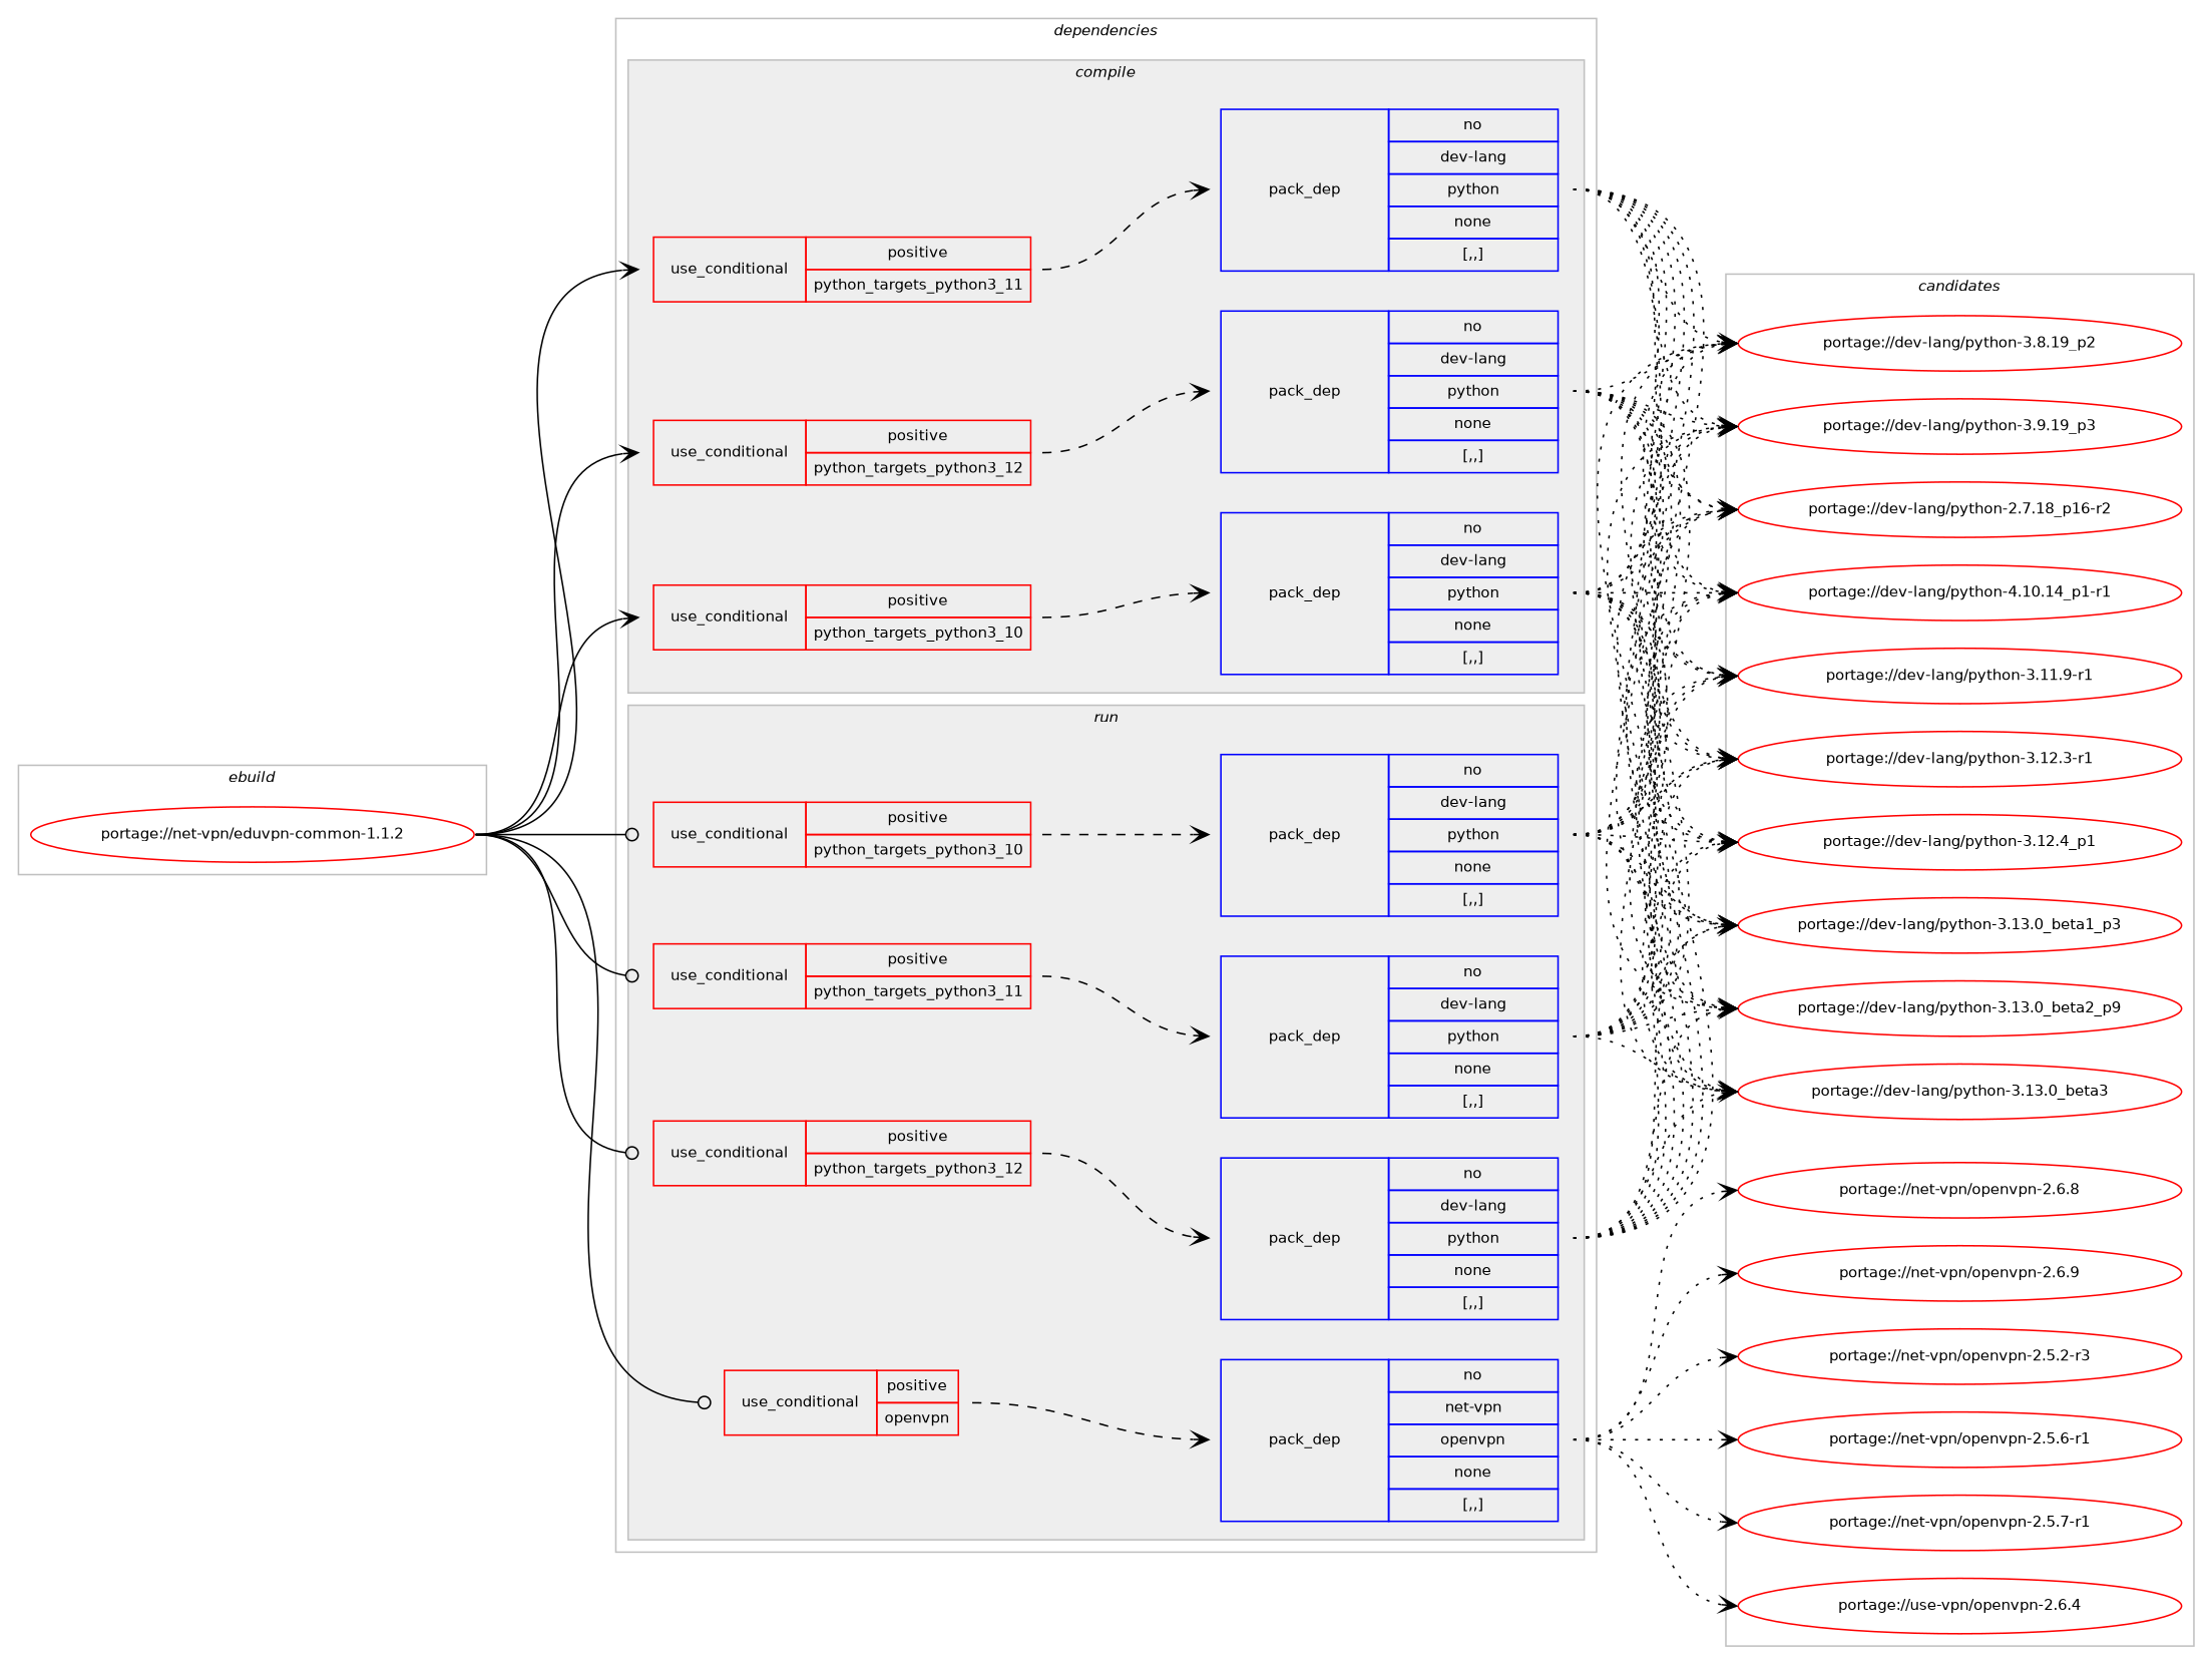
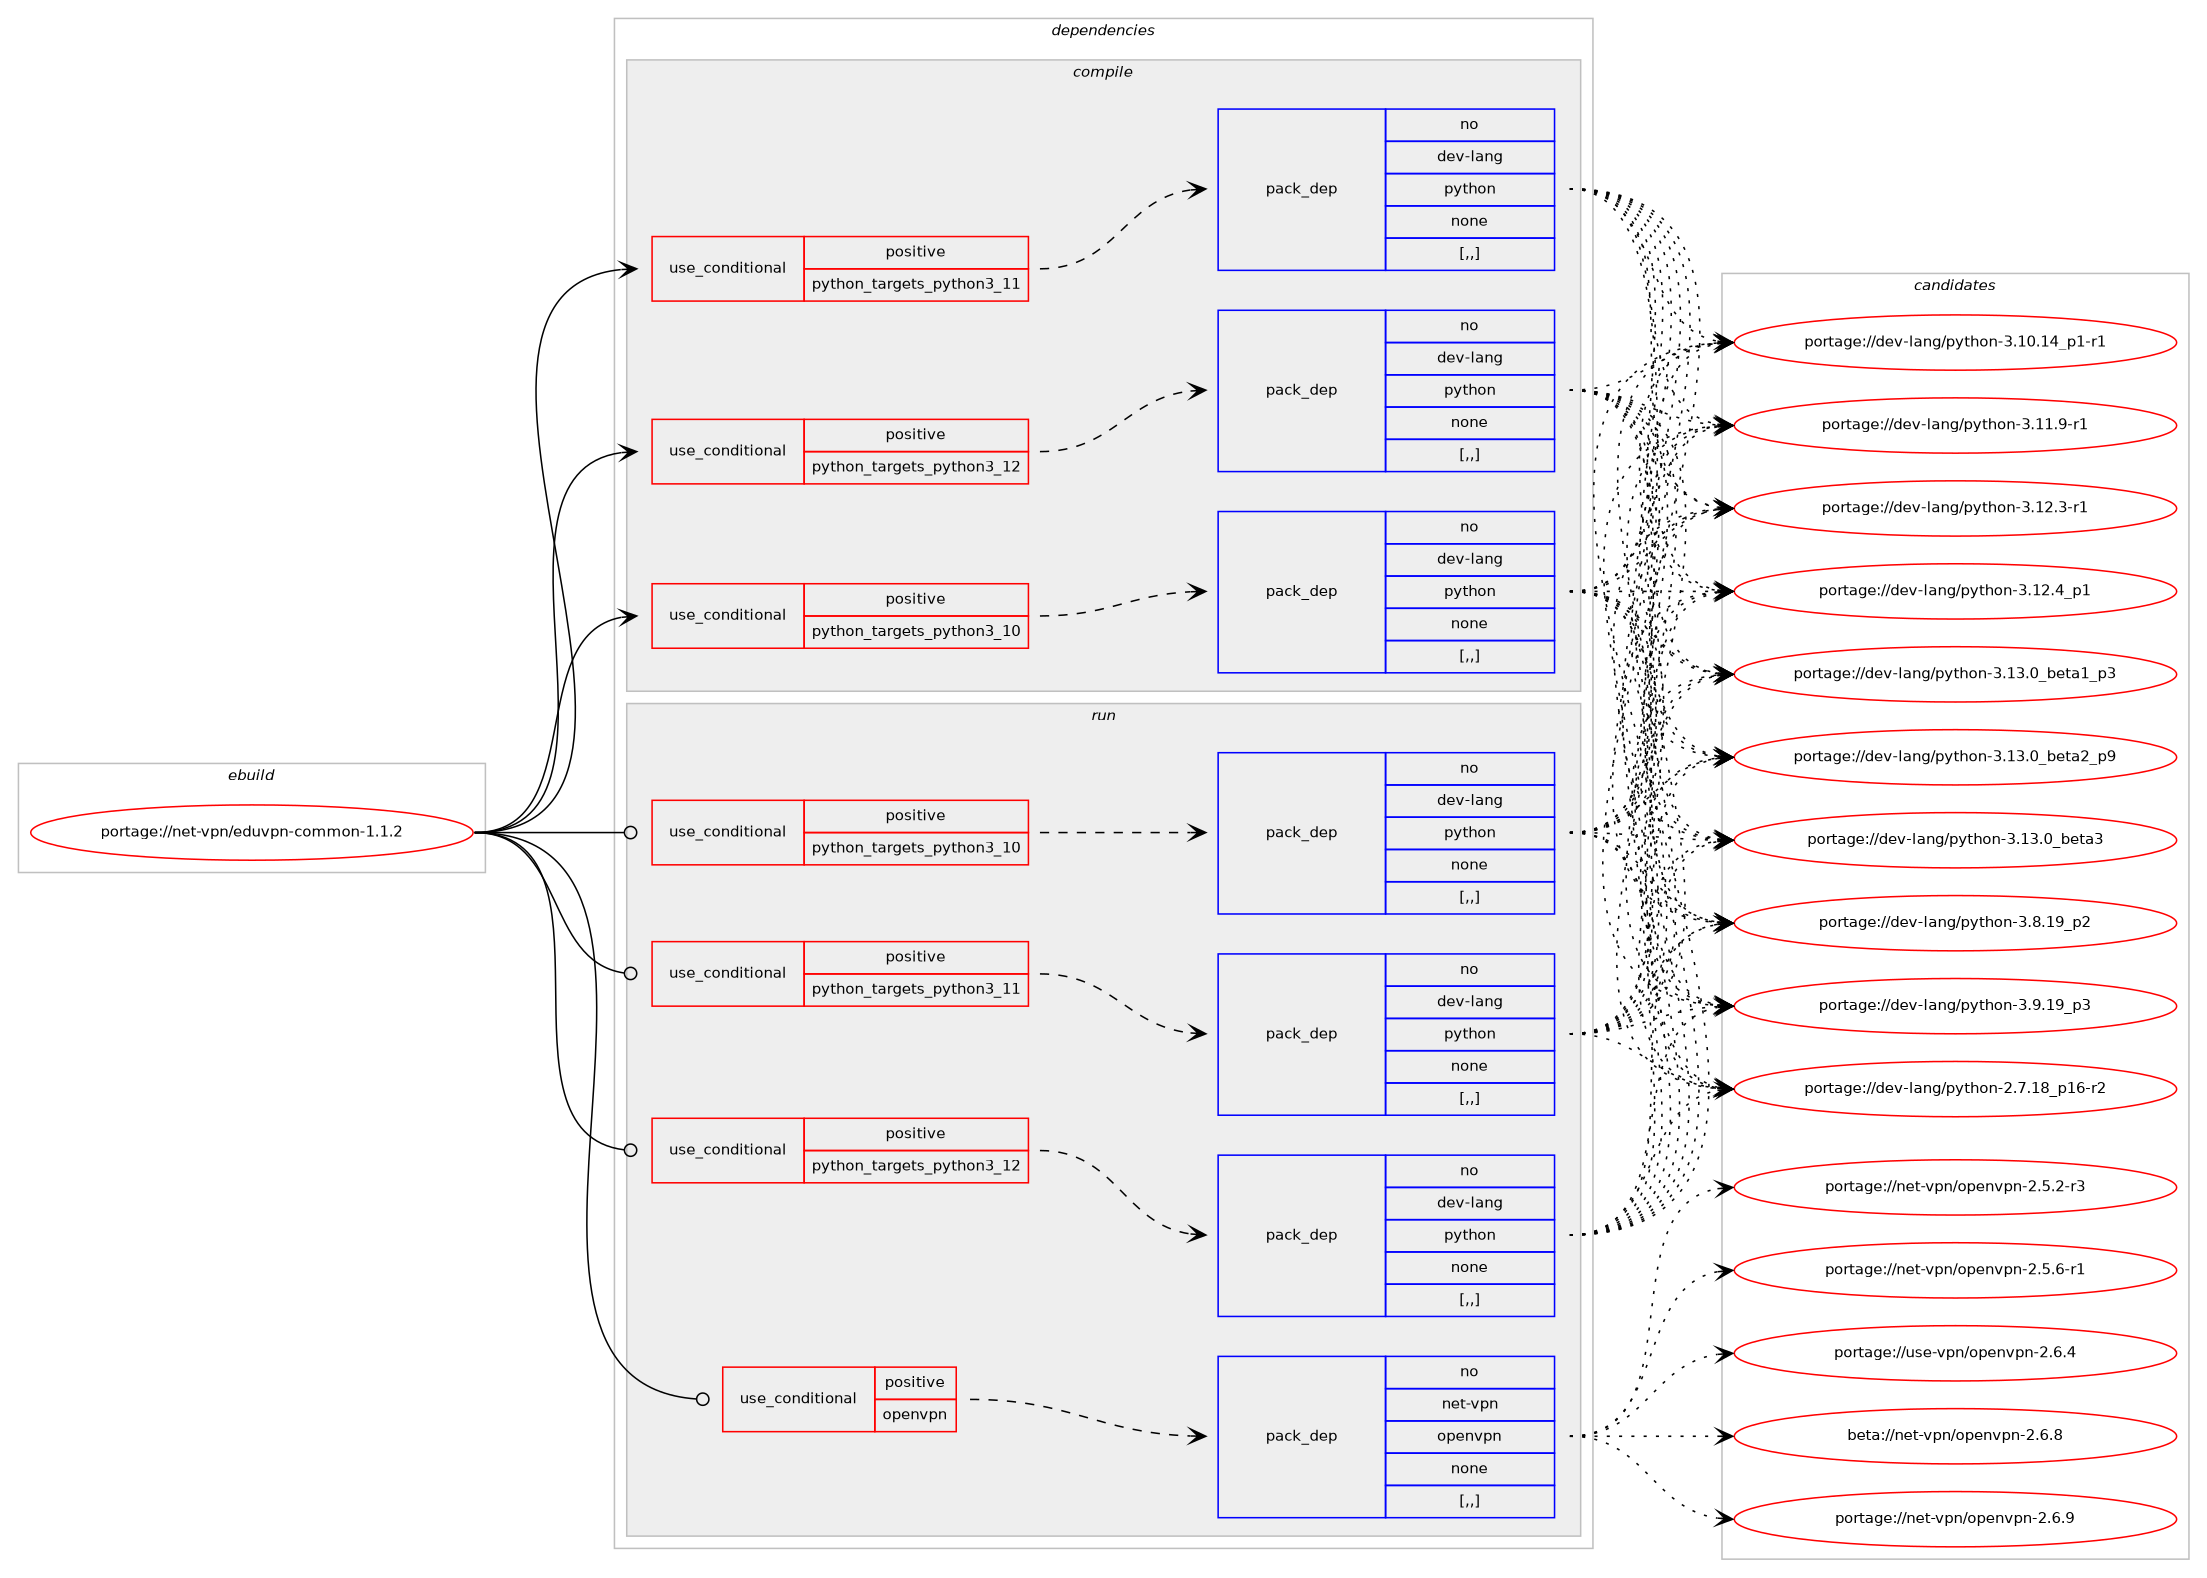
  digraph {
    compound=true
    concentrate=true
    fontname=Helvetica
    fontsize=10
    newrank=true
    rankdir=LR
    ranksep=1.5
    node [color=red fontname=Helvetica fontsize=10]
    edge [arrowhead=vee headport=w style=dotted tailport=e weight=100]
    n1 [label="portage://net-vpn/eduvpn-common-1.1.2" width=4]
    n2 [color=blue label=<<TABLE BORDER="0" CELLBORDER="1" CELLSPACING="0" CELLPADDING="4" WIDTH="220"><TR><TD ROWSPAN="6" CELLPADDING="30">pack_dep</TD></TR><TR><TD WIDTH="110">no</TD></TR><TR><TD>dev-lang</TD></TR><TR><TD>python</TD></TR><TR><TD>none</TD></TR><TR><TD>[,,]</TD></TR></TABLE>> shape=none]
    n3 [label=<<TABLE BORDER="0" CELLBORDER="1" CELLSPACING="0" CELLPADDING="4"><TR><TD ROWSPAN="3" CELLPADDING="10">use_conditional</TD></TR><TR><TD>positive</TD></TR><TR><TD>python_targets_python3_10</TD></TR></TABLE>> shape=none]
    n4 [color=blue label=<<TABLE BORDER="0" CELLBORDER="1" CELLSPACING="0" CELLPADDING="4" WIDTH="220"><TR><TD ROWSPAN="6" CELLPADDING="30">pack_dep</TD></TR><TR><TD WIDTH="110">no</TD></TR><TR><TD>dev-lang</TD></TR><TR><TD>python</TD></TR><TR><TD>none</TD></TR><TR><TD>[,,]</TD></TR></TABLE>> shape=none]
    n5 [label=<<TABLE BORDER="0" CELLBORDER="1" CELLSPACING="0" CELLPADDING="4"><TR><TD ROWSPAN="3" CELLPADDING="10">use_conditional</TD></TR><TR><TD>positive</TD></TR><TR><TD>python_targets_python3_11</TD></TR></TABLE>> shape=none]
    n6 [color=blue label=<<TABLE BORDER="0" CELLBORDER="1" CELLSPACING="0" CELLPADDING="4" WIDTH="220"><TR><TD ROWSPAN="6" CELLPADDING="30">pack_dep</TD></TR><TR><TD WIDTH="110">no</TD></TR><TR><TD>dev-lang</TD></TR><TR><TD>python</TD></TR><TR><TD>none</TD></TR><TR><TD>[,,]</TD></TR></TABLE>> shape=none]
    n7 [label=<<TABLE BORDER="0" CELLBORDER="1" CELLSPACING="0" CELLPADDING="4"><TR><TD ROWSPAN="3" CELLPADDING="10">use_conditional</TD></TR><TR><TD>positive</TD></TR><TR><TD>python_targets_python3_12</TD></TR></TABLE>> shape=none]
    n8 [color=blue label=<<TABLE BORDER="0" CELLBORDER="1" CELLSPACING="0" CELLPADDING="4" WIDTH="220"><TR><TD ROWSPAN="6" CELLPADDING="30">pack_dep</TD></TR><TR><TD WIDTH="110">no</TD></TR><TR><TD>net-vpn</TD></TR><TR><TD>openvpn</TD></TR><TR><TD>none</TD></TR><TR><TD>[,,]</TD></TR></TABLE>> shape=none]
    n9 [label=<<TABLE BORDER="0" CELLBORDER="1" CELLSPACING="0" CELLPADDING="4"><TR><TD ROWSPAN="3" CELLPADDING="10">use_conditional</TD></TR><TR><TD>positive</TD></TR><TR><TD>openvpn</TD></TR></TABLE>> shape=none]
    n10 [color=blue label=<<TABLE BORDER="0" CELLBORDER="1" CELLSPACING="0" CELLPADDING="4" WIDTH="220"><TR><TD ROWSPAN="6" CELLPADDING="30">pack_dep</TD></TR><TR><TD WIDTH="110">no</TD></TR><TR><TD>dev-lang</TD></TR><TR><TD>python</TD></TR><TR><TD>none</TD></TR><TR><TD>[,,]</TD></TR></TABLE>> shape=none]
    n11 [label=<<TABLE BORDER="0" CELLBORDER="1" CELLSPACING="0" CELLPADDING="4"><TR><TD ROWSPAN="3" CELLPADDING="10">use_conditional</TD></TR><TR><TD>positive</TD></TR><TR><TD>python_targets_python3_10</TD></TR></TABLE>> shape=none]
    n12 [color=blue label=<<TABLE BORDER="0" CELLBORDER="1" CELLSPACING="0" CELLPADDING="4" WIDTH="220"><TR><TD ROWSPAN="6" CELLPADDING="30">pack_dep</TD></TR><TR><TD WIDTH="110">no</TD></TR><TR><TD>dev-lang</TD></TR><TR><TD>python</TD></TR><TR><TD>none</TD></TR><TR><TD>[,,]</TD></TR></TABLE>> shape=none]
    n13 [label=<<TABLE BORDER="0" CELLBORDER="1" CELLSPACING="0" CELLPADDING="4"><TR><TD ROWSPAN="3" CELLPADDING="10">use_conditional</TD></TR><TR><TD>positive</TD></TR><TR><TD>python_targets_python3_11</TD></TR></TABLE>> shape=none]
    n14 [color=blue label=<<TABLE BORDER="0" CELLBORDER="1" CELLSPACING="0" CELLPADDING="4" WIDTH="220"><TR><TD ROWSPAN="6" CELLPADDING="30">pack_dep</TD></TR><TR><TD WIDTH="110">no</TD></TR><TR><TD>dev-lang</TD></TR><TR><TD>python</TD></TR><TR><TD>none</TD></TR><TR><TD>[,,]</TD></TR></TABLE>> shape=none]
    n15 [label=<<TABLE BORDER="0" CELLBORDER="1" CELLSPACING="0" CELLPADDING="4"><TR><TD ROWSPAN="3" CELLPADDING="10">use_conditional</TD></TR><TR><TD>positive</TD></TR><TR><TD>python_targets_python3_12</TD></TR></TABLE>> shape=none]
    n16 [label="portage://dev-lang/python-2.7.18_p16-r2" width=4]
-   n17 [label="portage://dev-lang/python-4.10.14_p1-r1" width=4]
+   n17 [label="portage://dev-lang/python-3.10.14_p1-r1" width=4]
    n18 [label="portage://dev-lang/python-3.11.9-r1" width=4]
    n19 [label="portage://dev-lang/python-3.12.3-r1" width=4]
    n20 [label="portage://dev-lang/python-3.12.4_p1" width=4]
    n21 [label="portage://dev-lang/python-3.13.0_beta1_p3" width=4]
    n22 [label="portage://dev-lang/python-3.13.0_beta2_p9" width=4]
    n23 [label="portage://dev-lang/python-3.13.0_beta3" width=4]
    n24 [label="portage://dev-lang/python-3.8.19_p2" width=4]
    n25 [label="portage://dev-lang/python-3.9.19_p3" width=4]
    n26 [label="portage://net-vpn/openvpn-2.5.2-r3" width=4]
    n27 [label="portage://net-vpn/openvpn-2.5.6-r1" width=4]
-   n28 [label="portage://net-vpn/openvpn-2.5.7-r1" width=4]
    n29 [label="portage://use-vpn/openvpn-2.6.4" width=4]
-   n30 [label="portage://net-vpn/openvpn-2.6.8" width=4]
+   n30 [label="beta://net-vpn/openvpn-2.6.8" width=4]
    n31 [label="portage://net-vpn/openvpn-2.6.9" width=4]
    subgraph cluster_1 {
      color=gray
      label=<<i>ebuild</i>>
      rank=same
      n1
    }
    subgraph cluster_2 {
      color=gray
      label=<<i>dependencies</i>>
      subgraph cluster_3 {
        color=gray
        fillcolor="#eeeeee"
        label=<<i>compile</i>>
        style=filled
        subgraph sub_4 {
          color=gray
          fillcolor="#eeeeee"
          label=<<i>compile</i>>
          style=filled
          n3
          subgraph sub_5 {
            color=gray
            fillcolor="#eeeeee"
            label=<<i>compile</i>>
            style=filled
            n2
          }
        }
        subgraph sub_6 {
          color=gray
          fillcolor="#eeeeee"
          label=<<i>compile</i>>
          style=filled
          n5
          subgraph sub_7 {
            color=gray
            fillcolor="#eeeeee"
            label=<<i>compile</i>>
            style=filled
            n4
          }
        }
        subgraph sub_8 {
          color=gray
          fillcolor="#eeeeee"
          label=<<i>compile</i>>
          style=filled
          n7
          subgraph sub_9 {
            color=gray
            fillcolor="#eeeeee"
            label=<<i>compile</i>>
            style=filled
            n6
          }
        }
      }
      subgraph cluster_10 {
        color=gray
        fillcolor="#eeeeee"
        label=<<i>compile and run</i>>
        style=filled
      }
      subgraph cluster_11 {
        color=gray
        fillcolor="#eeeeee"
        label=<<i>run</i>>
        style=filled
        subgraph sub_12 {
          color=gray
          fillcolor="#eeeeee"
          label=<<i>run</i>>
          style=filled
          n9
          subgraph sub_13 {
            color=gray
            fillcolor="#eeeeee"
            label=<<i>run</i>>
            style=filled
            n8
          }
        }
        subgraph sub_14 {
          color=gray
          fillcolor="#eeeeee"
          label=<<i>run</i>>
          style=filled
          n11
          subgraph sub_15 {
            color=gray
            fillcolor="#eeeeee"
            label=<<i>run</i>>
            style=filled
            n10
          }
        }
        subgraph sub_16 {
          color=gray
          fillcolor="#eeeeee"
          label=<<i>run</i>>
          style=filled
          n13
          subgraph sub_17 {
            color=gray
            fillcolor="#eeeeee"
            label=<<i>run</i>>
            style=filled
            n12
          }
        }
        subgraph sub_18 {
          color=gray
          fillcolor="#eeeeee"
          label=<<i>run</i>>
          style=filled
          n15
          subgraph sub_19 {
            color=gray
            fillcolor="#eeeeee"
            label=<<i>run</i>>
            style=filled
            n14
          }
        }
      }
    }
    subgraph cluster_20 {
      color=gray
      label=<<i>candidates</i>>
      rank=same
      subgraph sub_21 {
        color=black
        label=<<i>candidates</i>>
        nodesep=1
        rank=same
        n16
        n17
        n18
        n19
        n20
        n21
        n22
        n23
        n24
        n25
      }
      subgraph sub_22 {
        color=black
        label=<<i>candidates</i>>
        nodesep=1
        rank=same
        n16
        n17
        n18
        n19
        n20
        n21
        n22
        n23
        n24
        n25
      }
      subgraph sub_23 {
        color=black
        label=<<i>candidates</i>>
        nodesep=1
        rank=same
        n16
        n17
        n18
        n19
        n20
        n21
        n22
        n23
        n24
        n25
      }
      subgraph sub_24 {
        color=black
        label=<<i>candidates</i>>
        nodesep=1
        rank=same
        n26
        n27
-       n28
        n29
        n30
        n31
      }
      subgraph sub_25 {
        color=black
        label=<<i>candidates</i>>
        nodesep=1
        rank=same
        n16
        n17
        n18
        n19
        n20
        n21
        n22
        n23
        n24
        n25
      }
      subgraph sub_26 {
        color=black
        label=<<i>candidates</i>>
        nodesep=1
        rank=same
        n16
        n17
        n18
        n19
        n20
        n21
        n22
        n23
        n24
        n25
      }
      subgraph sub_27 {
        color=black
        label=<<i>candidates</i>>
        nodesep=1
        rank=same
        n16
        n17
        n18
        n19
        n20
        n21
        n22
        n23
        n24
        n25
      }
    }
    n1 -> n3 [style=solid weight=20]
    n1 -> n5 [style=solid weight=20]
    n1 -> n7 [style=solid weight=20]
    n1 -> n9 [arrowhead=odot style=solid weight=20]
    n1 -> n11 [arrowhead=odot style=solid weight=20]
    n1 -> n13 [arrowhead=odot style=solid weight=20]
    n1 -> n15 [arrowhead=odot style=solid weight=20]
    n2 -> n16
    n2 -> n17
    n2 -> n18
    n2 -> n19
    n2 -> n20
    n2 -> n21
    n2 -> n22
    n2 -> n23
    n2 -> n24
    n2 -> n25
    n3 -> n2 [style=dashed weight=20]
    n4 -> n16
    n4 -> n17
    n4 -> n18
    n4 -> n19
    n4 -> n20
    n4 -> n21
    n4 -> n22
    n4 -> n23
    n4 -> n24
    n4 -> n25
    n5 -> n4 [style=dashed weight=20]
    n6 -> n16
    n6 -> n17
    n6 -> n18
    n6 -> n19
    n6 -> n20
    n6 -> n21
    n6 -> n22
    n6 -> n23
    n6 -> n24
    n6 -> n25
    n7 -> n6 [style=dashed weight=20]
    n8 -> n26
    n8 -> n27
-   n8 -> n28
    n8 -> n29
    n8 -> n30
    n8 -> n31
    n9 -> n8 [style=dashed weight=20]
    n10 -> n16
    n10 -> n17
    n10 -> n18
    n10 -> n19
    n10 -> n20
    n10 -> n21
    n10 -> n22
    n10 -> n23
    n10 -> n24
    n10 -> n25
    n11 -> n10 [style=dashed weight=20]
    n12 -> n16
    n12 -> n17
    n12 -> n18
    n12 -> n19
    n12 -> n20
    n12 -> n21
    n12 -> n22
    n12 -> n23
    n12 -> n24
    n12 -> n25
    n13 -> n12 [style=dashed weight=20]
    n14 -> n16
    n14 -> n17
    n14 -> n18
    n14 -> n19
    n14 -> n20
    n14 -> n21
    n14 -> n22
    n14 -> n23
    n14 -> n24
    n14 -> n25
    n15 -> n14 [style=dashed weight=20]
  }
